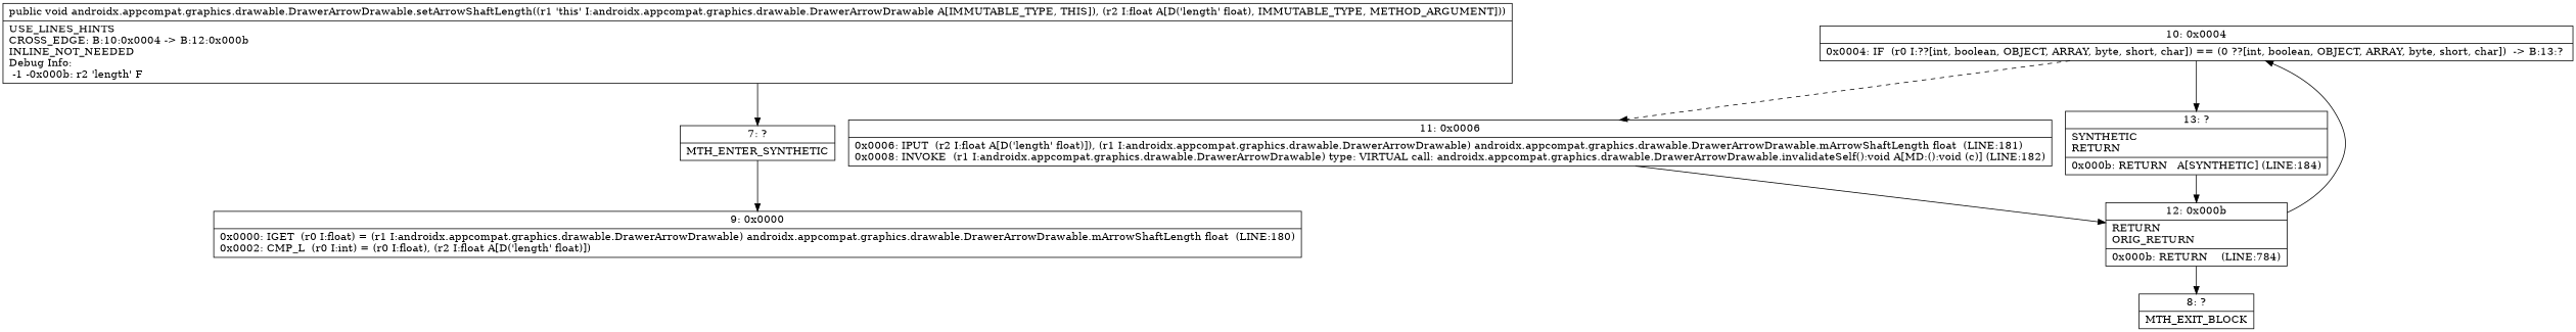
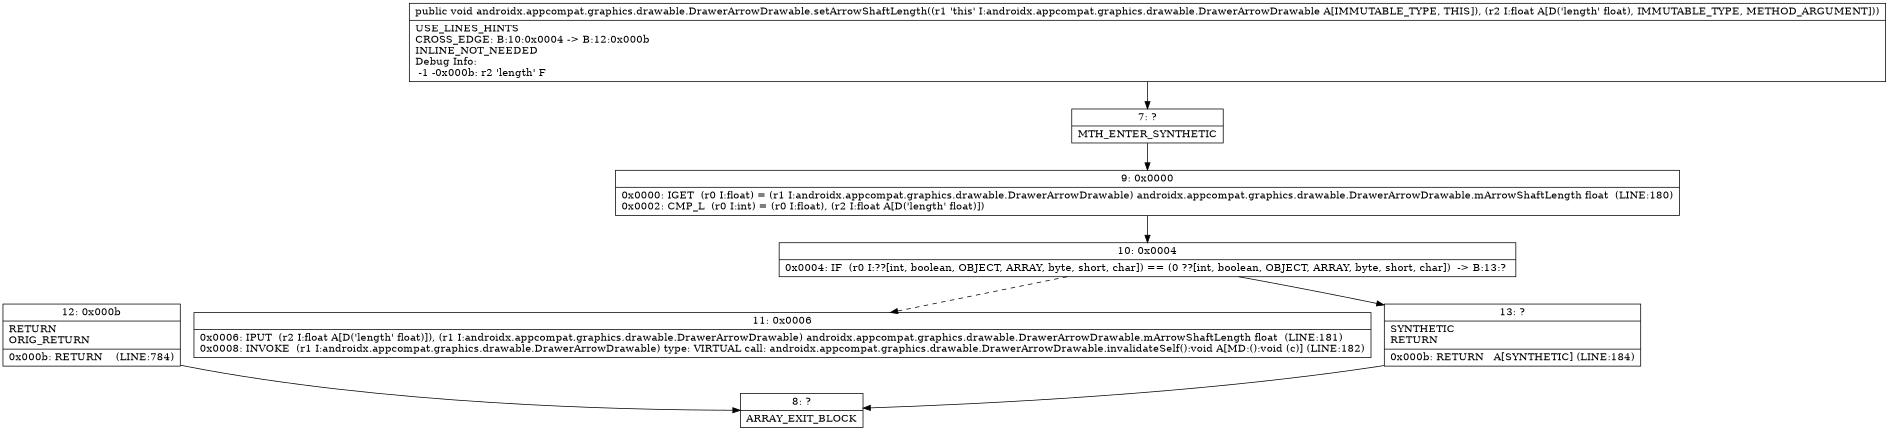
  digraph {
    node [shape=record]
    n1 [label="{7\:\ ?|MTH_ENTER_SYNTHETIC\l}"]
    n2 [label="{9\:\ 0x0000|0x0000: IGET  (r0 I:float) = (r1 I:androidx.appcompat.graphics.drawable.DrawerArrowDrawable) androidx.appcompat.graphics.drawable.DrawerArrowDrawable.mArrowShaftLength float  (LINE:180)\l0x0002: CMP_L  (r0 I:int) = (r0 I:float), (r2 I:float A[D('length' float)]) \l}"]
    n3 [label="{10\:\ 0x0004|0x0004: IF  (r0 I:??[int, boolean, OBJECT, ARRAY, byte, short, char]) == (0 ??[int, boolean, OBJECT, ARRAY, byte, short, char])  \-\> B:13:? \l}"]
    n4 [label="{11\:\ 0x0006|0x0006: IPUT  (r2 I:float A[D('length' float)]), (r1 I:androidx.appcompat.graphics.drawable.DrawerArrowDrawable) androidx.appcompat.graphics.drawable.DrawerArrowDrawable.mArrowShaftLength float  (LINE:181)\l0x0008: INVOKE  (r1 I:androidx.appcompat.graphics.drawable.DrawerArrowDrawable) type: VIRTUAL call: androidx.appcompat.graphics.drawable.DrawerArrowDrawable.invalidateSelf():void A[MD:():void (c)] (LINE:182)\l}"]
    n5 [label="{13\:\ ?|SYNTHETIC\lRETURN\l|0x000b: RETURN   A[SYNTHETIC] (LINE:184)\l}"]
    n6 [label="{12\:\ 0x000b|RETURN\lORIG_RETURN\l|0x000b: RETURN    (LINE:784)\l}"]
-   n7 [label="{8\:\ ?|MTH_EXIT_BLOCK\l}"]
+   n7 [label="{8\:\ ?|ARRAY_EXIT_BLOCK\l}"]
    n8 [label="{public void androidx.appcompat.graphics.drawable.DrawerArrowDrawable.setArrowShaftLength((r1 'this' I:androidx.appcompat.graphics.drawable.DrawerArrowDrawable A[IMMUTABLE_TYPE, THIS]), (r2 I:float A[D('length' float), IMMUTABLE_TYPE, METHOD_ARGUMENT]))  | USE_LINES_HINTS\lCROSS_EDGE: B:10:0x0004 \-\> B:12:0x000b\lINLINE_NOT_NEEDED\lDebug Info:\l  \-1 \-0x000b: r2 'length' F\l}"]
    n1 -> n2
-   n6 -> n3
+   n2 -> n3
    n3 -> n4 [style=dashed]
    n3 -> n5
-   n4 -> n6
-   n5 -> n6
+   n5 -> n7
    n6 -> n7
    n8 -> n1
  }
